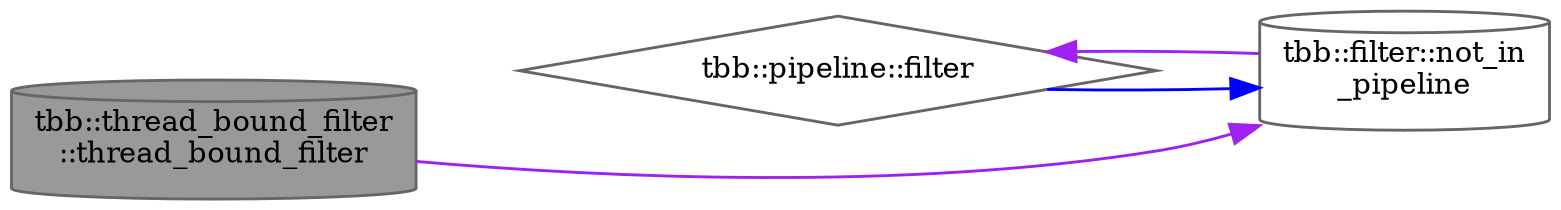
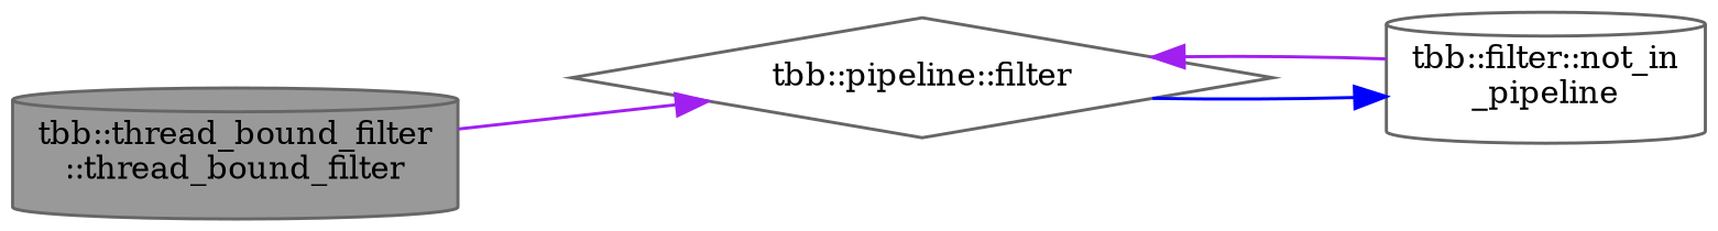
  digraph {
    fontname="DejaVu Serif"
    rankdir=LR
    node [color=grey40 fillcolor=white fontname="DejaVu Serif" fontsize=10 shape=cylinder style=filled]
    edge [color=purple fontname="DejaVu Serif" fontsize=10 labelfontname=Helvetica labelfontsize=10 style=solid]
    n1 [color=gray40 fillcolor=grey60 fontcolor=black height=0.2 label="tbb::thread_bound_filter\l::thread_bound_filter" width=0.4]
    n2 [height=0.2 label="tbb::pipeline::filter" shape=diamond width=0.4]
    n3 [height=0.2 label="tbb::filter::not_in\l_pipeline" width=0.4]
-   n1 -> n3
+   n1 -> n2
    n2 -> n3 [color=blue]
    n3 -> n2
  }
